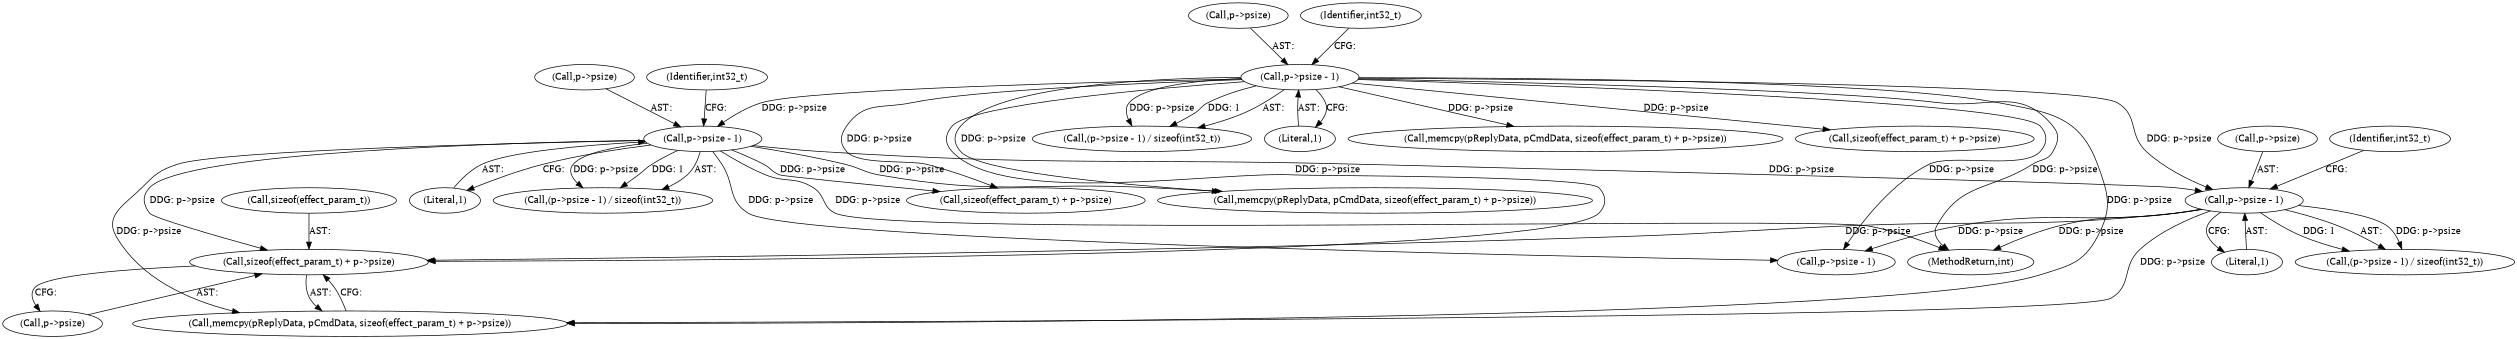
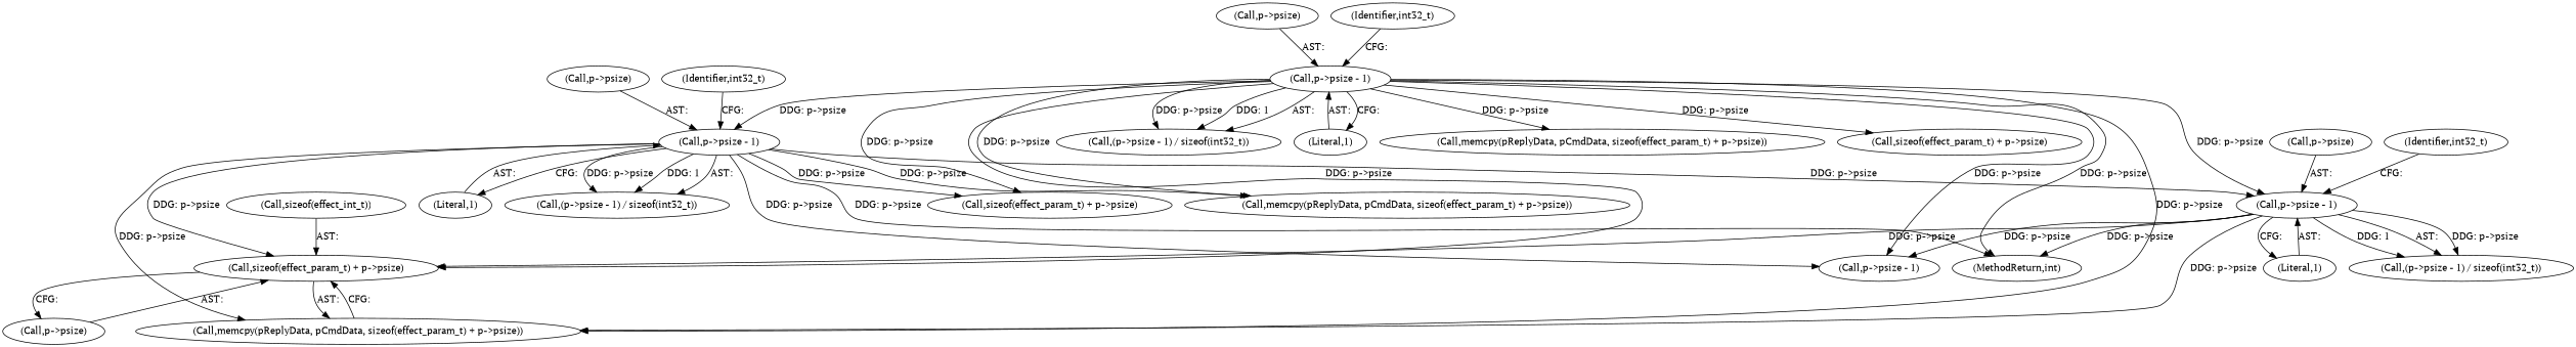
  digraph {
    fontname="PT Serif"
    node [fontname="PT Serif"]
    edge [fontname="PT Serif"]
    n1 [label="(Call,sizeof(effect_param_t) + p->psize)"]
    n2 [label="(Call,memcpy(pReplyData, pCmdData, sizeof(effect_param_t) + p->psize))"]
    n3 [label="(Call,p->psize)"]
    n4 [label="(Call,p->psize - 1)"]
    n5 [label="(Call,p->psize - 1)"]
    n6 [label="(Call,(p->psize - 1) / sizeof(int32_t))"]
    n7 [label="(Call,memcpy(pReplyData, pCmdData, sizeof(effect_param_t) + p->psize))"]
    n8 [label="(Call,p->psize - 1)"]
    n9 [label="(MethodReturn,int)"]
    n10 [label="(Call,sizeof(effect_param_t) + p->psize)"]
    n11 [label="(Literal,1)"]
    n12 [label="(Call,p->psize - 1)"]
    n13 [label="(Call,(p->psize - 1) / sizeof(int32_t))"]
    n14 [label="(Literal,1)"]
    n15 [label="(Call,memcpy(pReplyData, pCmdData, sizeof(effect_param_t) + p->psize))"]
    n16 [label="(Call,sizeof(effect_param_t) + p->psize)"]
    n17 [label="(Literal,1)"]
    n18 [label="(Call,(p->psize - 1) / sizeof(int32_t))"]
    n19 [label="(Call,p->psize)"]
-   n20 [label="(Call,sizeof(effect_param_t))"]
+   n20 [label="(Call,sizeof(effect_int_t))"]
    n21 [label="(Call,p->psize)"]
    n22 [label="(Identifier,int32_t)"]
    n23 [label="(Call,p->psize)"]
    n24 [label="(Identifier,int32_t)"]
    n25 [label="(Identifier,int32_t)"]
    n1 -> n2 [label="AST: "]
    n1 -> n3 [label="CFG: "]
    n2 -> n1 [label="CFG: "]
    n3 -> n1 [label="AST: "]
    n4 -> n1 [label="DDG: p->psize"]
    n4 -> n2 [label="DDG: p->psize"]
    n4 -> n5 [label="DDG: p->psize"]
    n4 -> n6 [label="AST: "]
    n4 -> n6 [label="DDG: p->psize"]
    n4 -> n6 [label="DDG: 1"]
    n4 -> n7 [label="DDG: p->psize"]
    n4 -> n8 [label="DDG: p->psize"]
    n4 -> n9 [label="DDG: p->psize"]
    n4 -> n10 [label="DDG: p->psize"]
    n4 -> n11 [label="CFG: "]
    n5 -> n1 [label="DDG: p->psize"]
    n5 -> n2 [label="DDG: p->psize"]
    n5 -> n8 [label="DDG: p->psize"]
    n5 -> n9 [label="DDG: p->psize"]
    n5 -> n17 [label="CFG: "]
    n5 -> n18 [label="AST: "]
    n5 -> n18 [label="DDG: p->psize"]
    n5 -> n18 [label="DDG: 1"]
    n11 -> n4 [label="AST: "]
    n12 -> n1 [label="DDG: p->psize"]
    n12 -> n2 [label="DDG: p->psize"]
    n12 -> n4 [label="DDG: p->psize"]
    n12 -> n5 [label="DDG: p->psize"]
    n12 -> n7 [label="DDG: p->psize"]
    n12 -> n8 [label="DDG: p->psize"]
    n12 -> n9 [label="DDG: p->psize"]
    n12 -> n10 [label="DDG: p->psize"]
    n12 -> n13 [label="AST: "]
    n12 -> n13 [label="DDG: p->psize"]
    n12 -> n13 [label="DDG: 1"]
    n12 -> n14 [label="CFG: "]
    n12 -> n15 [label="DDG: p->psize"]
    n12 -> n16 [label="DDG: p->psize"]
    n14 -> n12 [label="AST: "]
    n17 -> n5 [label="AST: "]
    n19 -> n5 [label="AST: "]
    n20 -> n1 [label="AST: "]
    n21 -> n12 [label="AST: "]
    n22 -> n12 [label="CFG: "]
    n23 -> n4 [label="AST: "]
    n24 -> n5 [label="CFG: "]
    n25 -> n4 [label="CFG: "]
  }
